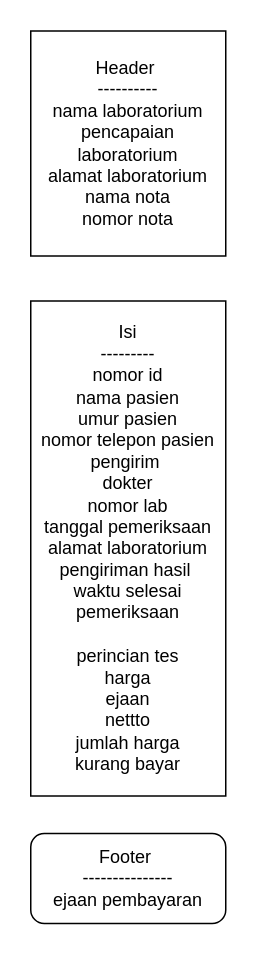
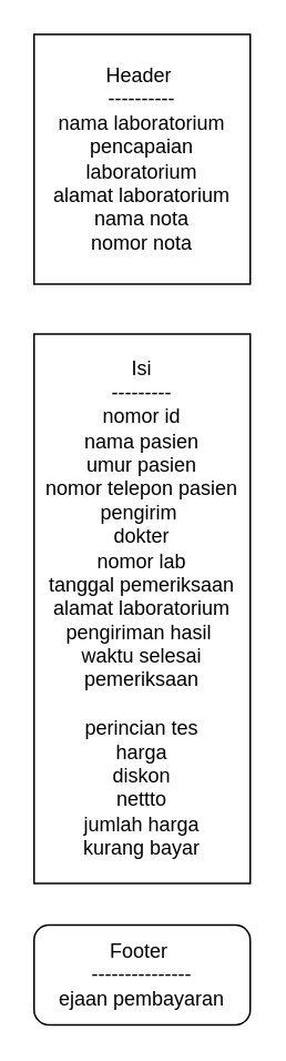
  <mxCell id="0" />
  <mxCell id="1" parent="0" />
  <mxCell id="2" value="Header&amp;nbsp;&lt;br&gt;----------&lt;br&gt;nama laboratorium&lt;br&gt;pencapaian laboratorium&lt;br&gt;alamat laboratorium&lt;br&gt;nama nota&lt;br&gt;nomor nota" style="rounded=0;whiteSpace=wrap;html=1;" vertex="1" parent="1"><mxGeometry x="20" y="20" width="130" height="150" as="geometry" /></mxCell>
- <mxCell id="3" value="Isi&lt;br&gt;---------&lt;br&gt;nomor id&lt;br&gt;nama pasien&lt;br&gt;umur pasien&lt;br&gt;nomor telepon pasien&lt;br&gt;pengirim&amp;nbsp;&lt;br&gt;dokter&lt;br&gt;nomor lab&lt;br&gt;tanggal pemeriksaan&lt;br&gt;alamat laboratorium&lt;br&gt;pengiriman hasil&amp;nbsp;&lt;br&gt;waktu selesai pemeriksaan&lt;br&gt;&lt;br&gt;perincian tes&lt;br&gt;harga&lt;br&gt;ejaan&lt;br&gt;nettto&lt;br&gt;jumlah harga&lt;br&gt;kurang bayar" style="rounded=0;whiteSpace=wrap;html=1;" vertex="1" parent="1"><mxGeometry x="20" y="200" width="130" height="330" as="geometry" /></mxCell>
+ <mxCell id="3" value="Isi&lt;br&gt;---------&lt;br&gt;nomor id&lt;br&gt;nama pasien&lt;br&gt;umur pasien&lt;br&gt;nomor telepon pasien&lt;br&gt;pengirim&amp;nbsp;&lt;br&gt;dokter&lt;br&gt;nomor lab&lt;br&gt;tanggal pemeriksaan&lt;br&gt;alamat laboratorium&lt;br&gt;pengiriman hasil&amp;nbsp;&lt;br&gt;waktu selesai pemeriksaan&lt;br&gt;&lt;br&gt;perincian tes&lt;br&gt;harga&lt;br&gt;diskon&lt;br&gt;nettto&lt;br&gt;jumlah harga&lt;br&gt;kurang bayar" style="rounded=0;whiteSpace=wrap;html=1;" vertex="1" parent="1"><mxGeometry x="20" y="200" width="130" height="330" as="geometry" /></mxCell>
  <mxCell id="4" value="Footer&amp;nbsp;&lt;br&gt;---------------&lt;br&gt;ejaan pembayaran" style="whiteSpace=wrap;html=1;rounded=1;" vertex="1" parent="1"><mxGeometry x="20" y="555" width="130" height="60" as="geometry" /></mxCell>
